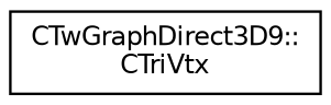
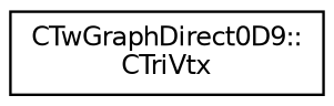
  digraph {
    rankdir=LR
-   n1 [color=black fillcolor=white fontname=Helvetica fontsize=10 height=0.2 label="CTwGraphDirect3D9::\lCTriVtx" shape=record style=filled width=0.4]
+   n1 [color=black fillcolor=white fontname=Helvetica fontsize=10 height=0.2 label="CTwGraphDirect0D9::\lCTriVtx" shape=record style=filled width=0.4]
  }
